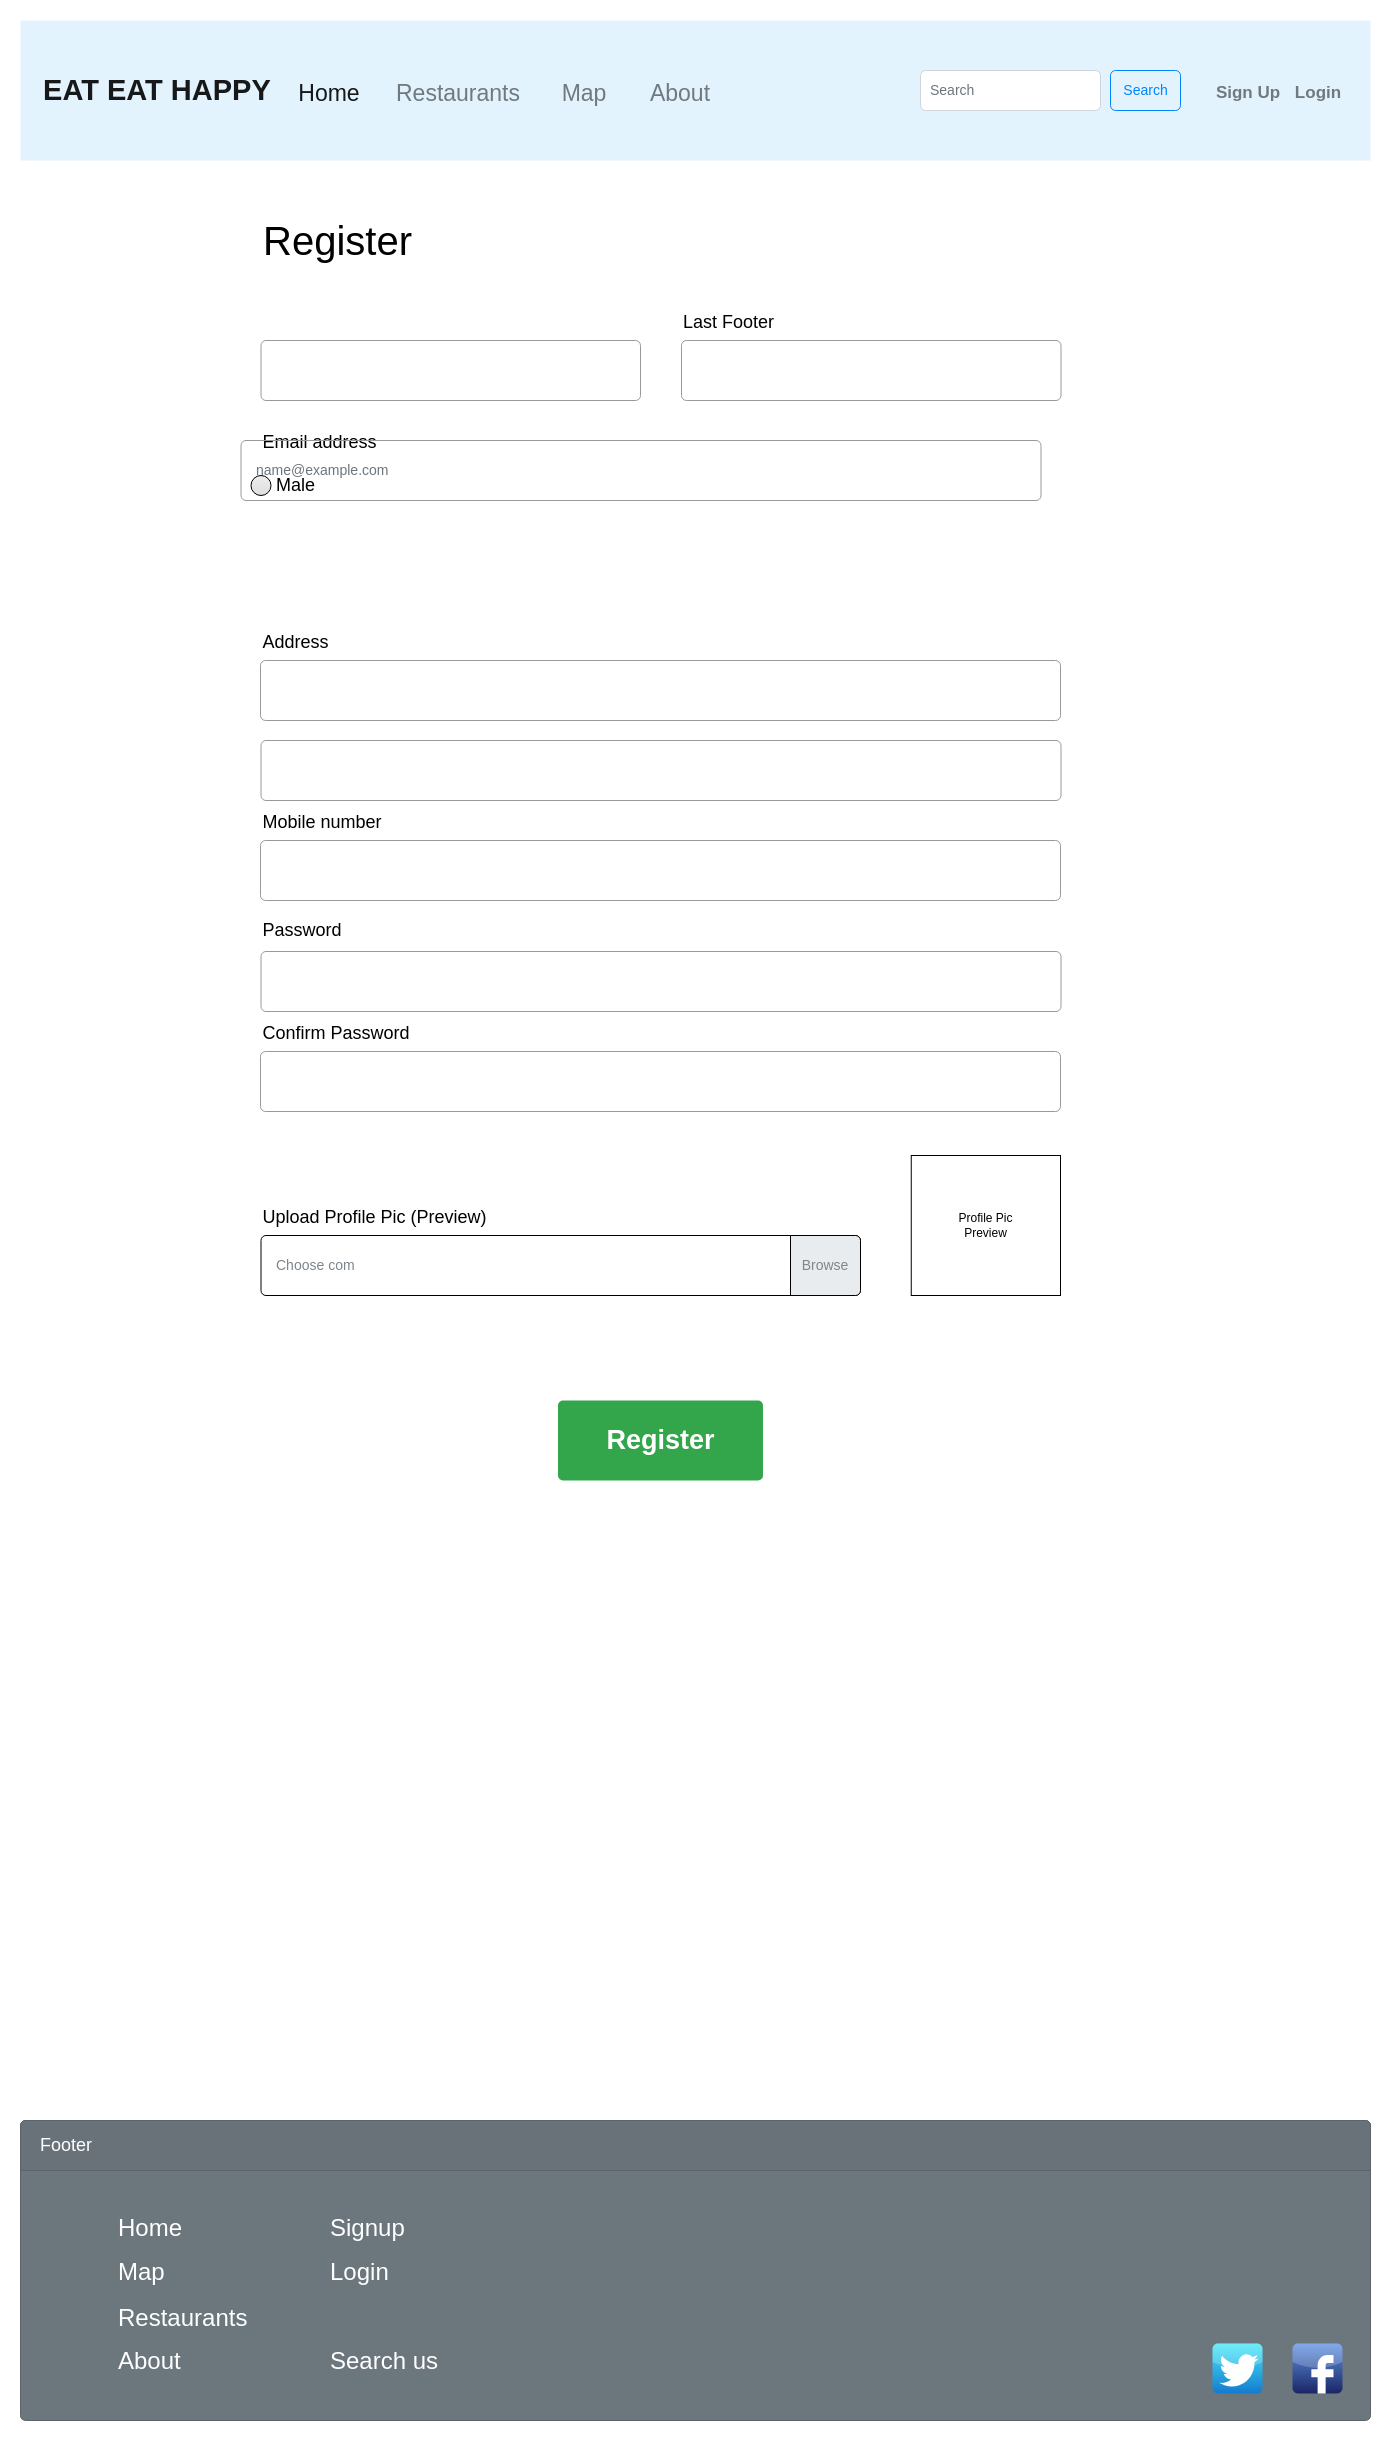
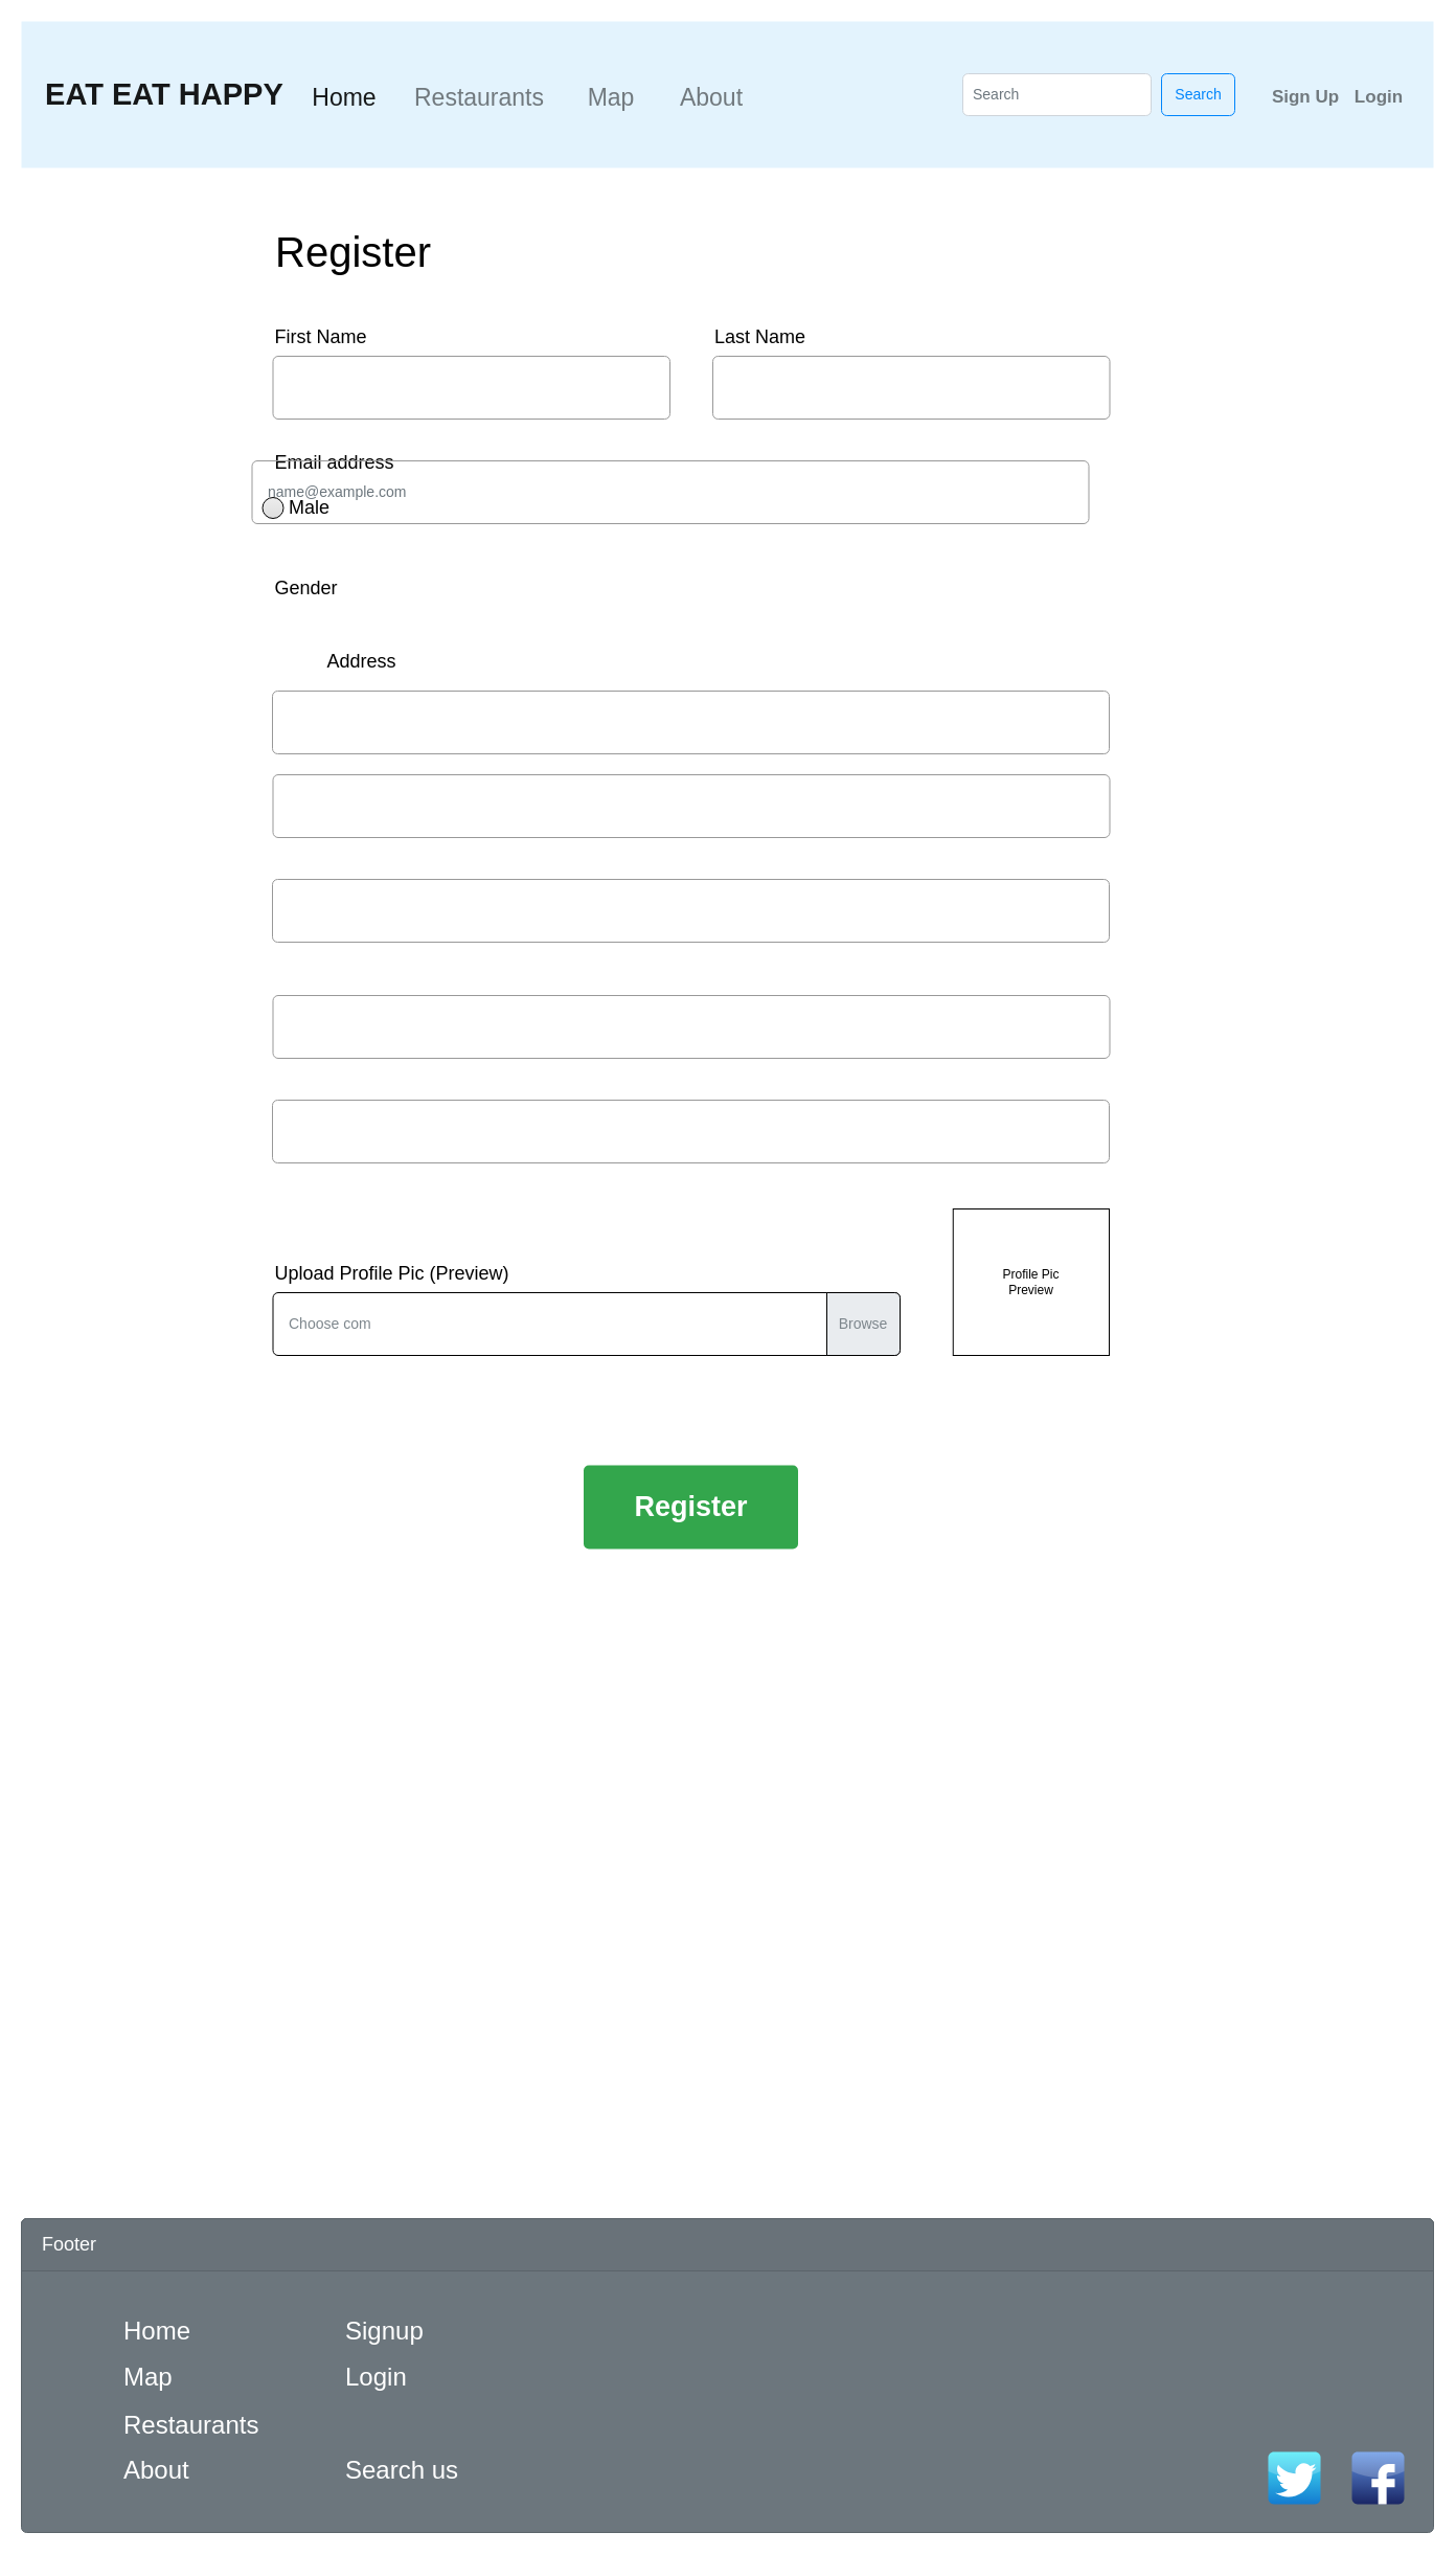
  <mxCell id="0" style=";html=1;" />
  <mxCell id="1" style=";html=1;" parent="0" />
  <mxCell id="2" value="&lt;font style=&quot;font-size: 29px&quot;&gt;&lt;b&gt;&amp;nbsp;EAT EAT HAPPY&lt;/b&gt;&lt;/font&gt;" style="html=1;shadow=0;dashed=0;fillColor=#E3F3FD;strokeColor=none;fontSize=16;fontColor=#161819;align=left;spacing=15;" parent="1" vertex="1"><mxGeometry width="1350" height="140" as="geometry" x="20" y="20" /></mxCell>
  <mxCell id="3" value="Home" style="fillColor=none;strokeColor=none;fontSize=23;fontColor=#161819;align=center;" parent="2" vertex="1"><mxGeometry width="70" height="40" relative="1" as="geometry"><mxPoint x="274" y="50" as="offset" /></mxGeometry></mxCell>
  <mxCell id="4" value="Restaurants" style="fillColor=none;strokeColor=none;fontSize=23;fontColor=#71797E;align=center;" parent="2" vertex="1"><mxGeometry width="70" height="40" relative="1" as="geometry"><mxPoint x="403" y="50" as="offset" /></mxGeometry></mxCell>
  <mxCell id="5" value="Map" style="fillColor=none;strokeColor=none;fontSize=23;fontColor=#71797E;align=center;spacingRight=0;" parent="2" vertex="1"><mxGeometry width="80" height="40" relative="1" as="geometry"><mxPoint x="524" y="50" as="offset" /></mxGeometry></mxCell>
  <mxCell id="6" value="About" style="fillColor=none;strokeColor=none;fontSize=23;fontColor=#71797E;align=center;" parent="2" vertex="1"><mxGeometry width="80" height="40" relative="1" as="geometry"><mxPoint x="620" y="50" as="offset" /></mxGeometry></mxCell>
  <mxCell id="7" value="Search" style="html=1;shadow=0;dashed=0;shape=mxgraph.bootstrap.rrect;rSize=5;fontSize=14;fontColor=#0085FC;strokeColor=#0085FC;fillColor=none;" parent="2" vertex="1"><mxGeometry x="1" width="70" height="40" relative="1" as="geometry"><mxPoint x="-260" y="50" as="offset" /></mxGeometry></mxCell>
  <mxCell id="8" value="Search" style="html=1;shadow=0;dashed=0;shape=mxgraph.bootstrap.rrect;rSize=5;fontSize=14;fontColor=#6C767D;strokeColor=#CED4DA;fillColor=#ffffff;align=left;spacing=10;" parent="2" vertex="1"><mxGeometry x="1" width="180" height="40" relative="1" as="geometry"><mxPoint x="-450" y="50" as="offset" /></mxGeometry></mxCell>
  <mxCell id="9" value="Sign Up" style="fillColor=none;strokeColor=none;fontSize=17;fontColor=#71797E;align=center;fontStyle=1" parent="2" vertex="1"><mxGeometry x="1193" y="23.333" width="70" height="93.333" as="geometry" /></mxCell>
  <mxCell id="10" value="Login" style="fillColor=none;strokeColor=none;fontSize=17;fontColor=#71797E;align=center;fontStyle=1" parent="2" vertex="1"><mxGeometry x="1263" y="23.333" width="70" height="93.333" as="geometry" /></mxCell>
  <mxCell id="11" value="" style="html=1;shadow=0;dashed=0;shape=mxgraph.bootstrap.rrect;rSize=5;strokeColor=#5B646A;html=1;whiteSpace=wrap;fillColor=#6C767D;fontColor=#ffffff;verticalAlign=bottom;align=left;spacing=20;spacingBottom=0;fontSize=14;" parent="1" vertex="1"><mxGeometry y="2120" width="1350" height="300" as="geometry" x="20" /></mxCell>
  <mxCell id="12" value="Footer" style="html=1;shadow=0;dashed=0;shape=mxgraph.bootstrap.topButton;rSize=5;perimeter=none;whiteSpace=wrap;fillColor=#697279;strokeColor=#5B646A;fontColor=#ffffff;resizeWidth=1;fontSize=18;align=left;spacing=20;" parent="11" vertex="1"><mxGeometry width="1350" height="50" relative="1" as="geometry" /></mxCell>
  <mxCell id="13" value="Home" style="fillColor=none;strokeColor=none;fontSize=24;align=left;spacing=10;fontColor=#FFFFFF;" parent="11" vertex="1"><mxGeometry x="88" y="90" width="80" height="30" as="geometry" /></mxCell>
  <mxCell id="14" value="Map" style="fillColor=none;strokeColor=none;fontSize=24;align=left;spacing=10;fontColor=#FFFFFF;" parent="11" vertex="1"><mxGeometry x="88" y="134" width="80" height="30" as="geometry" /></mxCell>
  <mxCell id="15" value="Restaurants" style="fillColor=none;strokeColor=none;fontSize=24;align=left;spacing=10;fontColor=#FFFFFF;" parent="11" vertex="1"><mxGeometry x="88" y="180" width="80" height="30" as="geometry" /></mxCell>
  <mxCell id="16" value="About" style="fillColor=none;strokeColor=none;fontSize=24;align=left;spacing=10;fontColor=#FFFFFF;" parent="11" vertex="1"><mxGeometry x="88" y="223" width="80" height="30" as="geometry" /></mxCell>
  <mxCell id="17" value="" style="dashed=0;outlineConnect=0;html=1;align=center;labelPosition=center;verticalLabelPosition=bottom;verticalAlign=top;shape=mxgraph.webicons.twitter;fillColor=#49EAF7;gradientColor=#137BD0;fontSize=24;fontColor=#FFFFFF;" parent="11" vertex="1"><mxGeometry x="1192" y="223" width="50" height="50" as="geometry" /></mxCell>
  <mxCell id="18" value="" style="dashed=0;outlineConnect=0;html=1;align=center;labelPosition=center;verticalLabelPosition=bottom;verticalAlign=top;shape=mxgraph.webicons.facebook;fillColor=#6294E4;gradientColor=#1A2665;fontSize=24;fontColor=#FFFFFF;" parent="11" vertex="1"><mxGeometry x="1272" y="223" width="50" height="50" as="geometry" /></mxCell>
  <mxCell id="19" value="Signup" style="fillColor=none;strokeColor=none;fontSize=24;align=left;spacing=10;fontColor=#FFFFFF;" parent="11" vertex="1"><mxGeometry x="300" y="90" width="80" height="30" as="geometry" /></mxCell>
  <mxCell id="20" value="Login" style="fillColor=none;strokeColor=none;fontSize=24;align=left;spacing=10;fontColor=#FFFFFF;" parent="11" vertex="1"><mxGeometry x="300" y="134" width="80" height="30" as="geometry" /></mxCell>
  <mxCell id="21" value="Search us" style="fillColor=none;strokeColor=none;fontSize=24;align=left;spacing=10;fontColor=#FFFFFF;" parent="11" vertex="1"><mxGeometry x="300" y="223" width="80" height="30" as="geometry" /></mxCell>
  <mxCell id="22" value="Email address" style="fillColor=none;strokeColor=none;align=left;fontSize=18;flipV=1;" parent="1" vertex="1"><mxGeometry x="260.5" y="420" width="260" height="40" as="geometry" /></mxCell>
  <mxCell id="23" value="name@example.com" style="html=1;shadow=0;dashed=0;shape=mxgraph.bootstrap.rrect;rSize=5;fillColor=none;strokeColor=#999999;align=left;spacing=15;fontSize=14;fontColor=#6C767D;flipV=1;" parent="1" vertex="1"><mxGeometry x="-63" y="460" width="800" height="60" relative="1" as="geometry"><mxPoint x="240.5" y="440" as="offset" /></mxGeometry></mxCell>
  <mxCell id="24" value="&lt;font style=&quot;font-size: 40px&quot;&gt;Register&lt;/font&gt;" style="strokeColor=none;fillColor=none;fontColor=#000000;perimeter=none;whiteSpace=wrap;resizeWidth=1;align=left;spacing=2;fontSize=14;verticalAlign=top;html=1;" parent="1" vertex="1"><mxGeometry x="260.5" y="210" width="300" height="90" as="geometry" /></mxCell>
- <mxCell id="25" value="Password" style="fillColor=none;strokeColor=none;align=left;fontSize=18;flipV=1;" parent="1" vertex="1"><mxGeometry x="260.5" y="908" width="260" height="40" as="geometry" /></mxCell>
  <mxCell id="26" value="" style="html=1;shadow=0;dashed=0;shape=mxgraph.bootstrap.rrect;rSize=5;fillColor=none;strokeColor=#999999;align=left;spacing=15;fontSize=14;fontColor=#6C767D;flipV=1;" parent="1" vertex="1"><mxGeometry x="260.5" y="951" width="800" height="60" as="geometry" /></mxCell>
  <mxCell id="27" value="&lt;font style=&quot;font-size: 27px&quot;&gt;&lt;b&gt;Register&lt;/b&gt;&lt;/font&gt;" style="html=1;shadow=0;dashed=0;shape=mxgraph.bootstrap.rrect;rSize=5;strokeColor=none;strokeWidth=1;fillColor=#33A64C;fontColor=#FFFFFF;whiteSpace=wrap;align=center;verticalAlign=middle;spacingLeft=0;fontStyle=0;fontSize=16;spacing=5;" parent="1" vertex="1"><mxGeometry x="557.5" y="1400" width="205" height="80" as="geometry" /></mxCell>
+ <mxCell id="28" value="First Name" style="fillColor=none;strokeColor=none;align=left;fontSize=18;flipV=1;" parent="1" vertex="1"><mxGeometry x="260.5" y="300" width="260" height="40" as="geometry" /></mxCell>
  <mxCell id="29" value="" style="html=1;shadow=0;dashed=0;shape=mxgraph.bootstrap.rrect;rSize=5;fillColor=none;strokeColor=#999999;align=left;spacing=15;fontSize=14;fontColor=#6C767D;flipV=1;" parent="1" vertex="1"><mxGeometry x="260.5" y="340" width="379.5" height="60" as="geometry" /></mxCell>
- <mxCell id="30" value="Last Footer" style="fillColor=none;strokeColor=none;align=left;fontSize=18;flipV=1;" parent="1" vertex="1"><mxGeometry x="681" y="300" width="260" height="40" as="geometry" /></mxCell>
+ <mxCell id="30" value="Last Name" style="fillColor=none;strokeColor=none;align=left;fontSize=18;flipV=1;" parent="1" vertex="1"><mxGeometry x="681" y="300" width="260" height="40" as="geometry" /></mxCell>
  <mxCell id="31" value="" style="html=1;shadow=0;dashed=0;shape=mxgraph.bootstrap.rrect;rSize=5;fillColor=none;strokeColor=#999999;align=left;spacing=15;fontSize=14;fontColor=#6C767D;flipV=1;" parent="1" vertex="1"><mxGeometry x="681" y="340" width="379.5" height="60" as="geometry" /></mxCell>
- <mxCell id="32" value="Confirm Password" style="fillColor=none;strokeColor=none;align=left;fontSize=18;flipV=1;" parent="1" vertex="1"><mxGeometry x="260.5" y="1011" width="260" height="40" as="geometry" /></mxCell>
  <mxCell id="33" value="" style="html=1;shadow=0;dashed=0;shape=mxgraph.bootstrap.rrect;rSize=5;fillColor=none;strokeColor=#999999;align=left;spacing=15;fontSize=14;fontColor=#6C767D;flipV=1;" parent="1" vertex="1"><mxGeometry x="260" y="1051" width="800" height="60" as="geometry" /></mxCell>
  <mxCell id="34" value="Male" style="html=1;shadow=0;dashed=0;shape=mxgraph.bootstrap.radioButton2;labelPosition=right;verticalLabelPosition=middle;align=left;verticalAlign=middle;gradientColor=#DEDEDE;fillColor=#EDEDED;checked=0;spacing=5;checkedFill=#0085FC;checkedStroke=#ffffff;fontSize=18;" parent="1" vertex="1"><mxGeometry x="250.5" y="475" width="20" height="20" as="geometry" /></mxCell>
- <mxCell id="36" value="Address" style="fillColor=none;strokeColor=none;align=left;fontSize=18;flipV=1;" parent="1" vertex="1"><mxGeometry x="260.5" y="620" width="260" height="40" as="geometry" /></mxCell>
+ <mxCell id="35" value="Gender" style="fillColor=none;strokeColor=none;align=left;fontSize=18;flipV=1;" parent="1" vertex="1"><mxGeometry x="260.5" y="540" width="260" height="40" as="geometry" /></mxCell>
+ <mxCell id="36" value="Address" style="fillColor=none;strokeColor=none;align=left;fontSize=18;flipV=1;" parent="1" vertex="1"><mxGeometry x="310.5" y="610" width="260" height="40" as="geometry" /></mxCell>
  <mxCell id="37" value="" style="html=1;shadow=0;dashed=0;shape=mxgraph.bootstrap.rrect;rSize=5;fillColor=none;strokeColor=#999999;align=left;spacing=15;fontSize=14;fontColor=#6C767D;flipV=1;" parent="1" vertex="1"><mxGeometry x="260" y="660" width="800" height="60" as="geometry" /></mxCell>
  <mxCell id="38" value="" style="html=1;shadow=0;dashed=0;shape=mxgraph.bootstrap.rrect;rSize=5;fillColor=none;strokeColor=#999999;align=left;spacing=15;fontSize=14;fontColor=#6C767D;flipV=1;" parent="1" vertex="1"><mxGeometry x="260.5" y="740" width="800" height="60" as="geometry" /></mxCell>
- <mxCell id="39" value="Mobile number" style="fillColor=none;strokeColor=none;align=left;fontSize=18;flipV=1;" parent="1" vertex="1"><mxGeometry x="260.5" y="800" width="260" height="40" as="geometry" /></mxCell>
  <mxCell id="40" value="" style="html=1;shadow=0;dashed=0;shape=mxgraph.bootstrap.rrect;rSize=5;fillColor=none;strokeColor=#999999;align=left;spacing=15;fontSize=14;fontColor=#6C767D;flipV=1;" parent="1" vertex="1"><mxGeometry x="260" y="840" width="800" height="60" as="geometry" /></mxCell>
  <mxCell id="41" value="Upload Profile Pic (Preview)" style="fillColor=none;strokeColor=none;align=left;fontSize=18;flipV=1;" parent="1" vertex="1"><mxGeometry x="260.5" y="1195" width="260" height="40" as="geometry" /></mxCell>
  <mxCell id="42" value="Choose com" style="html=1;shadow=0;dashed=0;shape=mxgraph.bootstrap.rrect;rSize=5;html=1;whiteSpace=wrap;fillColor=#FFFFFF;fontColor=#7D868C;align=left;spacingLeft=0;spacing=15;fontSize=14;" parent="1" vertex="1"><mxGeometry x="260.5" y="1235" width="599.5" height="60" as="geometry" /></mxCell>
  <mxCell id="43" value="Browse" style="html=1;shadow=0;dashed=0;shape=mxgraph.bootstrap.rightButton;strokeColor=inherit;gradientColor=inherit;fontColor=inherit;fillColor=#E9ECEF;rSize=5;perimeter=none;whiteSpace=wrap;resizeHeight=1;fontSize=14;" parent="42" vertex="1"><mxGeometry x="1" width="70" height="60" relative="1" as="geometry"><mxPoint x="-70" as="offset" /></mxGeometry></mxCell>
  <mxCell id="44" value="Profile Pic&lt;br&gt;Preview" style="whiteSpace=wrap;html=1;strokeColor=#000000;rounded=0;" parent="1" vertex="1"><mxGeometry x="910.75" y="1155" width="149.25" height="140" as="geometry" /></mxCell>
